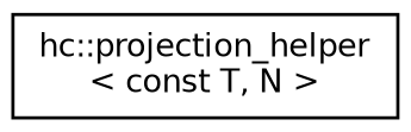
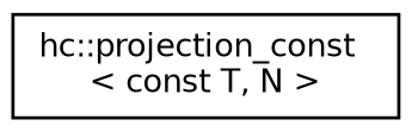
  digraph {
    rankdir=LR
-   n1 [color=black fillcolor=white fontname=Helvetica fontsize=10 height=0.2 label="hc::projection_helper\l\< const T, N \>" shape=record style=filled width=0.4]
+   n1 [color=black fillcolor=white fontname=Helvetica fontsize=10 height=0.2 label="hc::projection_const\l\< const T, N \>" shape=record style=filled width=0.4]
  }
